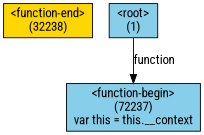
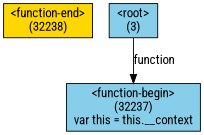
  digraph {
    fontname="Roboto Condensed"
    node [shape=box style=filled fillcolor=skyblue fontname="Roboto Condensed"]
    n1 [label="<function-end>\n(32238)" fillcolor=gold]
-   n2 [label="<function-begin>\n(72237)\nvar this = this.__context"]
-   n3 [label="<root>\n(1)"]
+   n2 [label="<function-begin>\n(32237)\nvar this = this.__context"]
+   n3 [label="<root>\n(3)"]
    n3 -> n2 [label=function fontname="Roboto Condensed"]
  }
